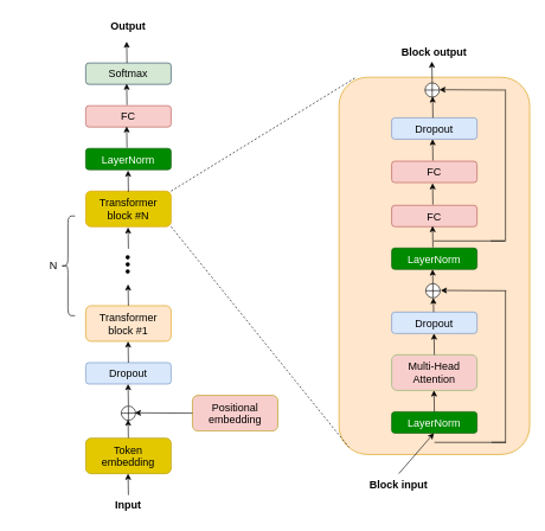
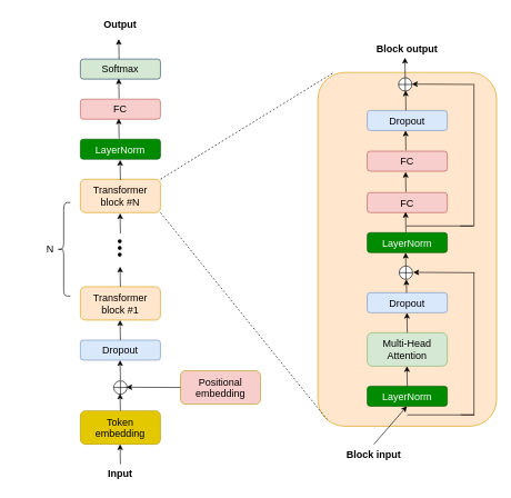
  <mxCell id="0" />
  <mxCell id="1" parent="0" />
  <mxCell id="2" value="" style="rounded=1;whiteSpace=wrap;html=1;fillColor=#ffe6cc;strokeColor=#d79b00;" vertex="1" parent="1"><mxGeometry x="476" y="108" width="268" height="530" as="geometry" /></mxCell>
  <mxCell id="3" value="&lt;font style=&quot;font-size: 15px;&quot;&gt;Dropout&lt;/font&gt;" style="rounded=1;whiteSpace=wrap;html=1;fillColor=#dae8fc;strokeColor=#6c8ebf;" vertex="1" parent="1"><mxGeometry x="550" y="165" width="120" height="30" as="geometry" /></mxCell>
  <mxCell id="4" value="&lt;font style=&quot;font-size: 15px;&quot;&gt;FC&lt;/font&gt;" style="rounded=1;whiteSpace=wrap;html=1;fillColor=#f8cecc;strokeColor=#b85450;" vertex="1" parent="1"><mxGeometry x="550" y="288" width="120" height="30" as="geometry" /></mxCell>
  <mxCell id="5" value="&lt;font style=&quot;font-size: 15px;&quot;&gt;LayerNorm&lt;/font&gt;" style="rounded=1;whiteSpace=wrap;html=1;fillColor=#008a00;fontColor=#ffffff;strokeColor=#005700;" vertex="1" parent="1"><mxGeometry x="550" y="348" width="120" height="30" as="geometry" /></mxCell>
  <mxCell id="6" value="&lt;font style=&quot;font-size: 15px;&quot;&gt;Dropout&lt;/font&gt;" style="rounded=1;whiteSpace=wrap;html=1;fillColor=#dae8fc;strokeColor=#6c8ebf;" vertex="1" parent="1"><mxGeometry x="550" y="438" width="120" height="30" as="geometry" /></mxCell>
- <mxCell id="7" value="&lt;font style=&quot;font-size: 15px;&quot;&gt;Multi-Head&lt;/font&gt;&lt;div&gt;&lt;font style=&quot;font-size: 15px;&quot;&gt;Attention&lt;/font&gt;&lt;/div&gt;" style="rounded=1;whiteSpace=wrap;html=1;fillColor=#f8cecc;strokeColor=#82b366;" vertex="1" parent="1"><mxGeometry x="550" y="498" width="120" height="50" as="geometry" /></mxCell>
+ <mxCell id="7" value="&lt;font style=&quot;font-size: 15px;&quot;&gt;Multi-Head&lt;/font&gt;&lt;div&gt;&lt;font style=&quot;font-size: 15px;&quot;&gt;Attention&lt;/font&gt;&lt;/div&gt;" style="rounded=1;whiteSpace=wrap;html=1;fillColor=#d5e8d4;strokeColor=#82b366;" vertex="1" parent="1"><mxGeometry x="550" y="498" width="120" height="50" as="geometry" /></mxCell>
  <mxCell id="8" value="&lt;font style=&quot;font-size: 15px;&quot;&gt;LayerNorm&lt;/font&gt;" style="rounded=1;whiteSpace=wrap;html=1;fillColor=#008a00;fontColor=#ffffff;strokeColor=#005700;" vertex="1" parent="1"><mxGeometry x="550" y="578" width="120" height="30" as="geometry" /></mxCell>
  <mxCell id="9" value="" style="endArrow=classic;html=1;rounded=0;" edge="1" parent="1"><mxGeometry width="50" height="50" relative="1" as="geometry"><mxPoint x="610" y="578" as="sourcePoint" /><mxPoint x="609.5" y="548" as="targetPoint" /><Array as="points" /></mxGeometry></mxCell>
  <mxCell id="10" value="" style="endArrow=classic;html=1;rounded=0;" edge="1" parent="1"><mxGeometry width="50" height="50" relative="1" as="geometry"><mxPoint x="610" y="498" as="sourcePoint" /><mxPoint x="609.5" y="468" as="targetPoint" /><Array as="points" /></mxGeometry></mxCell>
  <mxCell id="11" value="" style="endArrow=classic;html=1;rounded=0;" edge="1" parent="1"><mxGeometry width="50" height="50" relative="1" as="geometry"><mxPoint x="609" y="438" as="sourcePoint" /><mxPoint x="608.5" y="418" as="targetPoint" /><Array as="points" /></mxGeometry></mxCell>
  <mxCell id="12" value="" style="endArrow=classic;html=1;rounded=0;" edge="1" parent="1"><mxGeometry width="50" height="50" relative="1" as="geometry"><mxPoint x="608" y="398" as="sourcePoint" /><mxPoint x="607.5" y="378" as="targetPoint" /><Array as="points" /></mxGeometry></mxCell>
  <mxCell id="13" value="" style="endArrow=classic;html=1;rounded=0;" edge="1" parent="1"><mxGeometry width="50" height="50" relative="1" as="geometry"><mxPoint x="608" y="347" as="sourcePoint" /><mxPoint x="607.5" y="317" as="targetPoint" /><Array as="points" /></mxGeometry></mxCell>
  <mxCell id="14" value="" style="endArrow=classic;html=1;rounded=0;" edge="1" parent="1"><mxGeometry width="50" height="50" relative="1" as="geometry"><mxPoint x="608" y="287" as="sourcePoint" /><mxPoint x="607.5" y="257" as="targetPoint" /><Array as="points" /></mxGeometry></mxCell>
  <mxCell id="15" value="" style="endArrow=classic;html=1;rounded=0;exitX=0.5;exitY=0;exitDx=0;exitDy=0;" edge="1" parent="1" source="50"><mxGeometry width="50" height="50" relative="1" as="geometry"><mxPoint x="610" y="648" as="sourcePoint" /><mxPoint x="609.5" y="608" as="targetPoint" /><Array as="points" /></mxGeometry></mxCell>
  <mxCell id="16" value="" style="endArrow=classic;html=1;rounded=0;" edge="1" parent="1"><mxGeometry width="50" height="50" relative="1" as="geometry"><mxPoint x="607" y="116" as="sourcePoint" /><mxPoint x="606.5" y="86" as="targetPoint" /><Array as="points" /></mxGeometry></mxCell>
  <mxCell id="17" value="" style="verticalLabelPosition=bottom;verticalAlign=top;html=1;shape=mxgraph.flowchart.summing_function;" vertex="1" parent="1"><mxGeometry x="598" y="398" width="20" height="20" as="geometry" /></mxCell>
  <mxCell id="18" value="" style="endArrow=classic;html=1;rounded=0;" edge="1" parent="1"><mxGeometry width="50" height="50" relative="1" as="geometry"><mxPoint x="711" y="408" as="sourcePoint" /><mxPoint x="619" y="407.5" as="targetPoint" /></mxGeometry></mxCell>
  <mxCell id="19" value="" style="endArrow=none;html=1;rounded=0;" edge="1" parent="1"><mxGeometry width="50" height="50" relative="1" as="geometry"><mxPoint x="710" y="622" as="sourcePoint" /><mxPoint x="710" y="408" as="targetPoint" /></mxGeometry></mxCell>
  <mxCell id="20" value="" style="endArrow=none;html=1;rounded=0;" edge="1" parent="1"><mxGeometry width="50" height="50" relative="1" as="geometry"><mxPoint x="610" y="621" as="sourcePoint" /><mxPoint x="690" y="621" as="targetPoint" /><Array as="points"><mxPoint x="690" y="621" /><mxPoint x="710" y="621" /></Array></mxGeometry></mxCell>
  <mxCell id="21" value="" style="verticalLabelPosition=bottom;verticalAlign=top;html=1;shape=mxgraph.flowchart.summing_function;" vertex="1" parent="1"><mxGeometry x="597" y="116" width="20" height="20" as="geometry" /></mxCell>
  <mxCell id="22" value="" style="endArrow=classic;html=1;rounded=0;" edge="1" parent="1"><mxGeometry width="50" height="50" relative="1" as="geometry"><mxPoint x="709" y="126" as="sourcePoint" /><mxPoint x="617" y="125.5" as="targetPoint" /></mxGeometry></mxCell>
  <mxCell id="23" value="" style="endArrow=classic;html=1;rounded=0;" edge="1" parent="1"><mxGeometry width="50" height="50" relative="1" as="geometry"><mxPoint x="608" y="165" as="sourcePoint" /><mxPoint x="607.5" y="135" as="targetPoint" /><Array as="points" /></mxGeometry></mxCell>
  <mxCell id="24" value="" style="endArrow=none;html=1;rounded=0;" edge="1" parent="1"><mxGeometry width="50" height="50" relative="1" as="geometry"><mxPoint x="609" y="338" as="sourcePoint" /><mxPoint x="689" y="338" as="targetPoint" /><Array as="points"><mxPoint x="689" y="338" /><mxPoint x="709" y="338" /></Array></mxGeometry></mxCell>
  <mxCell id="25" value="&lt;font style=&quot;font-size: 15px;&quot;&gt;Softmax&lt;/font&gt;" style="rounded=1;whiteSpace=wrap;html=1;fillColor=#d5e8d4;strokeColor=#23445d;" vertex="1" parent="1"><mxGeometry x="120" y="88" width="120" height="30" as="geometry" /></mxCell>
  <mxCell id="26" value="&lt;font style=&quot;font-size: 15px;&quot;&gt;FC&lt;/font&gt;" style="rounded=1;whiteSpace=wrap;html=1;fillColor=#f8cecc;strokeColor=#b85450;" vertex="1" parent="1"><mxGeometry x="120" y="148" width="120" height="30" as="geometry" /></mxCell>
  <mxCell id="27" value="&lt;font style=&quot;font-size: 15px;&quot;&gt;LayerNorm&lt;/font&gt;" style="rounded=1;whiteSpace=wrap;html=1;fillColor=#008a00;fontColor=#ffffff;strokeColor=#005700;" vertex="1" parent="1"><mxGeometry x="120" y="208" width="120" height="30" as="geometry" /></mxCell>
  <mxCell id="28" value="&lt;span style=&quot;font-size: 15px;&quot;&gt;Transformer block #1&lt;/span&gt;" style="rounded=1;whiteSpace=wrap;html=1;fillColor=#ffe6cc;strokeColor=#d79b00;" vertex="1" parent="1"><mxGeometry x="120" y="429" width="120" height="50" as="geometry" /></mxCell>
  <mxCell id="29" value="&lt;font style=&quot;font-size: 15px;&quot;&gt;Dropout&lt;/font&gt;" style="rounded=1;whiteSpace=wrap;html=1;fillColor=#dae8fc;strokeColor=#6c8ebf;" vertex="1" parent="1"><mxGeometry x="120" y="509" width="120" height="30" as="geometry" /></mxCell>
  <mxCell id="30" value="" style="endArrow=classic;html=1;rounded=0;" edge="1" parent="1"><mxGeometry width="50" height="50" relative="1" as="geometry"><mxPoint x="180" y="509" as="sourcePoint" /><mxPoint x="179.5" y="479" as="targetPoint" /><Array as="points" /></mxGeometry></mxCell>
  <mxCell id="31" value="" style="endArrow=classic;html=1;rounded=0;" edge="1" parent="1"><mxGeometry width="50" height="50" relative="1" as="geometry"><mxPoint x="178" y="207" as="sourcePoint" /><mxPoint x="177.5" y="177" as="targetPoint" /><Array as="points" /></mxGeometry></mxCell>
  <mxCell id="32" value="" style="endArrow=classic;html=1;rounded=0;" edge="1" parent="1"><mxGeometry width="50" height="50" relative="1" as="geometry"><mxPoint x="178" y="147" as="sourcePoint" /><mxPoint x="177.5" y="117" as="targetPoint" /><Array as="points" /></mxGeometry></mxCell>
  <mxCell id="33" value="" style="endArrow=classic;html=1;rounded=0;" edge="1" parent="1"><mxGeometry width="50" height="50" relative="1" as="geometry"><mxPoint x="180" y="569" as="sourcePoint" /><mxPoint x="179.5" y="539" as="targetPoint" /><Array as="points" /></mxGeometry></mxCell>
  <mxCell id="34" value="" style="endArrow=classic;html=1;rounded=0;" edge="1" parent="1"><mxGeometry width="50" height="50" relative="1" as="geometry"><mxPoint x="178" y="88" as="sourcePoint" /><mxPoint x="177.5" y="58" as="targetPoint" /><Array as="points" /></mxGeometry></mxCell>
  <mxCell id="35" value="" style="shape=waypoint;sketch=0;fillStyle=solid;size=6;pointerEvents=1;points=[];fillColor=none;resizable=0;rotatable=0;perimeter=centerPerimeter;snapToPoint=1;" vertex="1" parent="1"><mxGeometry x="169" y="351" width="20" height="20" as="geometry" /></mxCell>
  <mxCell id="36" value="" style="shape=waypoint;sketch=0;fillStyle=solid;size=6;pointerEvents=1;points=[];fillColor=none;resizable=0;rotatable=0;perimeter=centerPerimeter;snapToPoint=1;" vertex="1" parent="1"><mxGeometry x="169" y="361" width="20" height="20" as="geometry" /></mxCell>
  <mxCell id="37" value="" style="shape=waypoint;sketch=0;fillStyle=solid;size=6;pointerEvents=1;points=[];fillColor=none;resizable=0;rotatable=0;perimeter=centerPerimeter;snapToPoint=1;" vertex="1" parent="1"><mxGeometry x="169" y="371" width="20" height="20" as="geometry" /></mxCell>
  <mxCell id="38" value="" style="endArrow=classic;html=1;rounded=0;" edge="1" parent="1"><mxGeometry width="50" height="50" relative="1" as="geometry"><mxPoint x="180" y="429" as="sourcePoint" /><mxPoint x="179.5" y="399" as="targetPoint" /><Array as="points" /></mxGeometry></mxCell>
  <mxCell id="39" value="" style="endArrow=classic;html=1;rounded=0;" edge="1" parent="1"><mxGeometry width="50" height="50" relative="1" as="geometry"><mxPoint x="180" y="349" as="sourcePoint" /><mxPoint x="179.5" y="319" as="targetPoint" /><Array as="points" /></mxGeometry></mxCell>
- <mxCell id="40" value="&lt;span style=&quot;font-size: 15px;&quot;&gt;Transformer block #N&lt;/span&gt;" style="rounded=1;whiteSpace=wrap;html=1;fillColor=#e3c800;strokeColor=#d79b00;" vertex="1" parent="1"><mxGeometry x="120" y="268" width="120" height="50" as="geometry" /></mxCell>
+ <mxCell id="40" value="&lt;span style=&quot;font-size: 15px;&quot;&gt;Transformer block #N&lt;/span&gt;" style="rounded=1;whiteSpace=wrap;html=1;fillColor=#ffe6cc;strokeColor=#d79b00;" vertex="1" parent="1"><mxGeometry x="120" y="268" width="120" height="50" as="geometry" /></mxCell>
  <mxCell id="41" value="" style="shape=curlyBracket;whiteSpace=wrap;html=1;rounded=1;labelPosition=left;verticalLabelPosition=middle;align=right;verticalAlign=middle;" vertex="1" parent="1"><mxGeometry x="85" y="303" width="20" height="140" as="geometry" /></mxCell>
  <mxCell id="42" value="" style="verticalLabelPosition=bottom;verticalAlign=top;html=1;shape=mxgraph.flowchart.summing_function;" vertex="1" parent="1"><mxGeometry x="170" y="570" width="20" height="20" as="geometry" /></mxCell>
  <mxCell id="43" value="" style="endArrow=classic;html=1;rounded=0;" edge="1" parent="1"><mxGeometry width="50" height="50" relative="1" as="geometry"><mxPoint x="180" y="619" as="sourcePoint" /><mxPoint x="179.5" y="589" as="targetPoint" /><Array as="points" /></mxGeometry></mxCell>
  <mxCell id="44" value="&lt;span style=&quot;font-size: 15px;&quot;&gt;Positional embedding&lt;/span&gt;" style="rounded=1;whiteSpace=wrap;html=1;fillColor=#f8cecc;strokeColor=#B09500;fontColor=#000000;" vertex="1" parent="1"><mxGeometry x="270" y="555" width="120" height="50" as="geometry" /></mxCell>
  <mxCell id="45" value="&lt;span style=&quot;font-size: 15px;&quot;&gt;Token embedding&lt;/span&gt;" style="rounded=1;whiteSpace=wrap;html=1;fillColor=#e3c800;strokeColor=#B09500;fontColor=#000000;" vertex="1" parent="1"><mxGeometry x="120" y="615" width="120" height="50" as="geometry" /></mxCell>
  <mxCell id="46" value="" style="endArrow=classic;html=1;rounded=0;" edge="1" parent="1"><mxGeometry width="50" height="50" relative="1" as="geometry"><mxPoint x="270" y="580" as="sourcePoint" /><mxPoint x="189" y="579.5" as="targetPoint" /></mxGeometry></mxCell>
  <mxCell id="47" value="" style="endArrow=classic;html=1;rounded=0;" edge="1" parent="1"><mxGeometry width="50" height="50" relative="1" as="geometry"><mxPoint x="180" y="269" as="sourcePoint" /><mxPoint x="179.5" y="239" as="targetPoint" /><Array as="points" /></mxGeometry></mxCell>
  <mxCell id="48" value="" style="endArrow=none;dashed=1;html=1;rounded=0;entryX=0.09;entryY=0;entryDx=0;entryDy=0;entryPerimeter=0;" edge="1" parent="1" target="2"><mxGeometry width="50" height="50" relative="1" as="geometry"><mxPoint x="240" y="268" as="sourcePoint" /><mxPoint x="290" y="218" as="targetPoint" /></mxGeometry></mxCell>
  <mxCell id="49" value="" style="endArrow=none;dashed=1;html=1;rounded=0;exitX=1;exitY=1;exitDx=0;exitDy=0;entryX=0.052;entryY=0.981;entryDx=0;entryDy=0;entryPerimeter=0;" edge="1" parent="1" source="40" target="2"><mxGeometry width="50" height="50" relative="1" as="geometry"><mxPoint x="420" y="538" as="sourcePoint" /><mxPoint x="470" y="488" as="targetPoint" /></mxGeometry></mxCell>
  <mxCell id="50" value="&lt;b&gt;Block input&lt;/b&gt;" style="text;strokeColor=none;align=center;fillColor=none;html=1;verticalAlign=middle;whiteSpace=wrap;rounded=0;fontSize=15;" vertex="1" parent="1"><mxGeometry x="505" y="665" width="110" height="30" as="geometry" /></mxCell>
  <mxCell id="51" value="&lt;b&gt;Block output&lt;/b&gt;" style="text;strokeColor=none;align=center;fillColor=none;html=1;verticalAlign=middle;whiteSpace=wrap;rounded=0;fontSize=15;" vertex="1" parent="1"><mxGeometry x="555" y="57" width="110" height="30" as="geometry" /></mxCell>
  <mxCell id="52" value="" style="endArrow=classic;html=1;rounded=0;" edge="1" parent="1"><mxGeometry width="50" height="50" relative="1" as="geometry"><mxPoint x="180" y="695" as="sourcePoint" /><mxPoint x="179.5" y="665" as="targetPoint" /><Array as="points" /></mxGeometry></mxCell>
  <mxCell id="53" value="&lt;b&gt;Input&lt;/b&gt;" style="text;strokeColor=none;align=center;fillColor=none;html=1;verticalAlign=middle;whiteSpace=wrap;rounded=0;fontSize=15;" vertex="1" parent="1"><mxGeometry x="125" y="694" width="110" height="30" as="geometry" /></mxCell>
  <mxCell id="54" value="&lt;b&gt;Output&lt;/b&gt;" style="text;strokeColor=none;align=center;fillColor=none;html=1;verticalAlign=middle;whiteSpace=wrap;rounded=0;fontSize=15;" vertex="1" parent="1"><mxGeometry x="125" y="20" width="110" height="30" as="geometry" /></mxCell>
  <mxCell id="55" value="N" style="text;strokeColor=none;align=center;fillColor=none;html=1;verticalAlign=middle;whiteSpace=wrap;rounded=0;fontSize=15;" vertex="1" parent="1"><mxGeometry x="20" y="357" width="110" height="30" as="geometry" /></mxCell>
  <mxCell id="56" value="&lt;font style=&quot;font-size: 15px;&quot;&gt;FC&lt;/font&gt;" style="rounded=1;whiteSpace=wrap;html=1;fillColor=#f8cecc;strokeColor=#b85450;" vertex="1" parent="1"><mxGeometry x="550" y="226" width="120" height="30" as="geometry" /></mxCell>
  <mxCell id="57" value="" style="endArrow=classic;html=1;rounded=0;" edge="1" parent="1"><mxGeometry width="50" height="50" relative="1" as="geometry"><mxPoint x="608" y="225" as="sourcePoint" /><mxPoint x="607.5" y="195" as="targetPoint" /><Array as="points" /></mxGeometry></mxCell>
  <mxCell id="58" value="" style="endArrow=none;html=1;rounded=0;" edge="1" parent="1"><mxGeometry width="50" height="50" relative="1" as="geometry"><mxPoint x="710" y="339" as="sourcePoint" /><mxPoint x="710" y="125" as="targetPoint" /></mxGeometry></mxCell>
